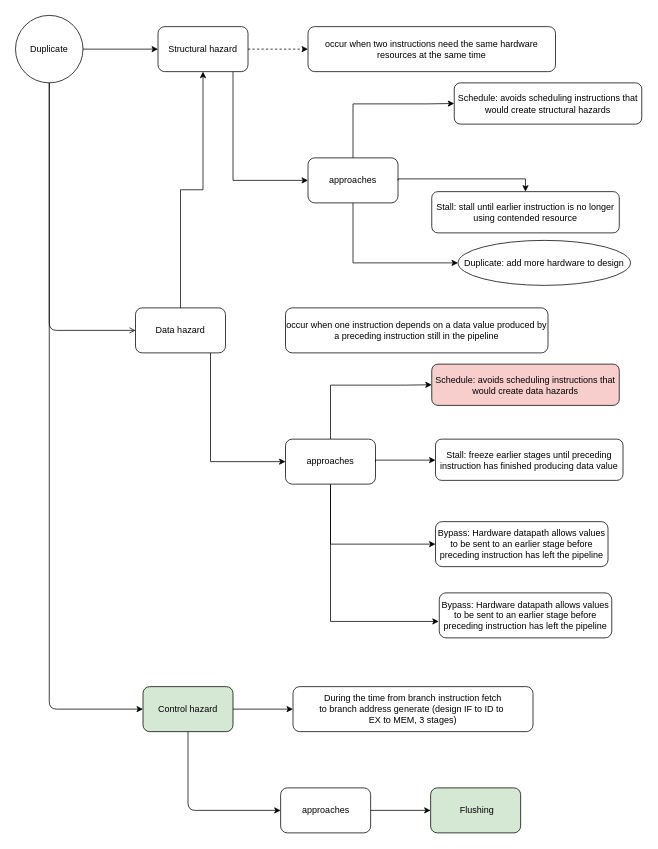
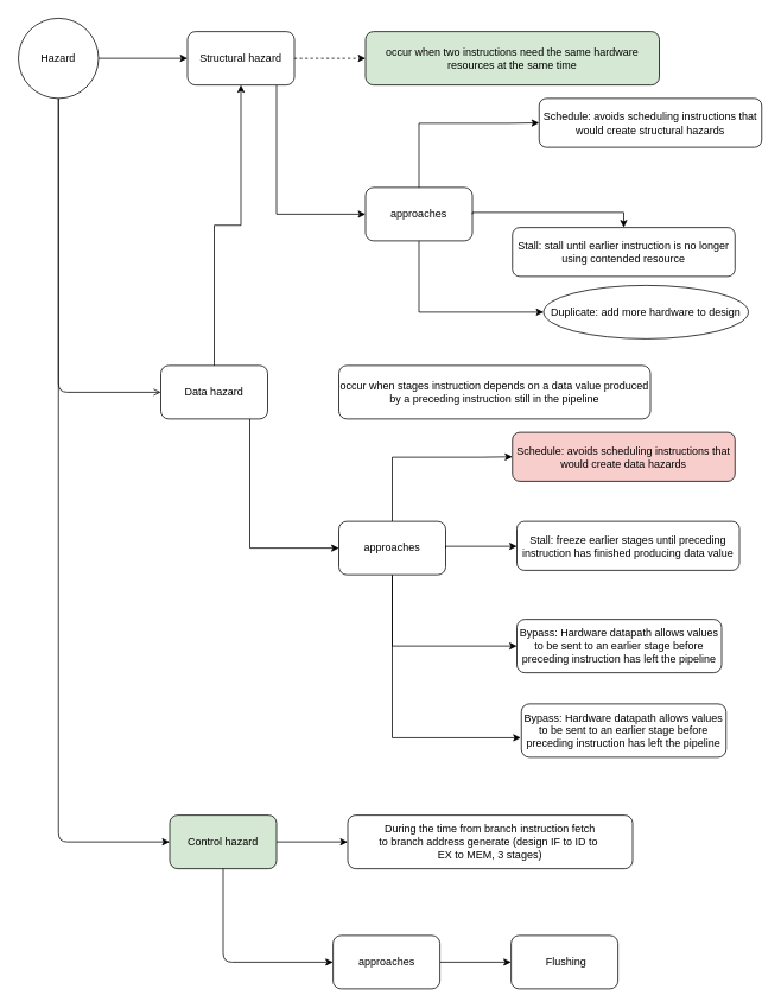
  <mxCell id="0" />
  <mxCell id="1" parent="0" />
- <mxCell id="2" value="Duplicate" style="ellipse;whiteSpace=wrap;html=1;aspect=fixed;fontFamily=Helvetica;fontSize=12;fontColor=#000000;align=center;strokeColor=#000000;fillColor=#ffffff;" parent="1" vertex="1"><mxGeometry x="20" y="20" width="90" height="90" as="geometry" /></mxCell>
+ <mxCell id="2" value="Hazard" style="ellipse;whiteSpace=wrap;html=1;aspect=fixed;fontFamily=Helvetica;fontSize=12;fontColor=#000000;align=center;strokeColor=#000000;fillColor=#ffffff;" parent="1" vertex="1"><mxGeometry x="20" y="20" width="90" height="90" as="geometry" /></mxCell>
  <mxCell id="3" value="" style="edgeStyle=orthogonalEdgeStyle;rounded=0;orthogonalLoop=1;jettySize=auto;html=1;dashed=1;" parent="1" source="5" target="13" edge="1"><mxGeometry relative="1" as="geometry" /></mxCell>
  <mxCell id="4" value="" style="edgeStyle=orthogonalEdgeStyle;rounded=0;orthogonalLoop=1;jettySize=auto;html=1;" parent="1" source="5" target="8" edge="1"><mxGeometry relative="1" as="geometry"><Array as="points"><mxPoint x="310" y="240" /></Array></mxGeometry></mxCell>
  <mxCell id="5" value="Structural hazard" style="rounded=1;whiteSpace=wrap;html=1;" parent="1" vertex="1"><mxGeometry x="210" y="35" width="120" height="60" as="geometry" /></mxCell>
  <mxCell id="6" value="" style="edgeStyle=orthogonalEdgeStyle;rounded=0;orthogonalLoop=1;jettySize=auto;html=1;entryX=0;entryY=0.5;entryDx=0;entryDy=0;" parent="1" source="8" target="11" edge="1"><mxGeometry relative="1" as="geometry"><Array as="points"><mxPoint x="470" y="138" /><mxPoint x="570" y="138" /></Array></mxGeometry></mxCell>
  <mxCell id="7" value="" style="edgeStyle=orthogonalEdgeStyle;rounded=0;orthogonalLoop=1;jettySize=auto;html=1;" parent="1" source="8" target="9" edge="1"><mxGeometry relative="1" as="geometry"><Array as="points"><mxPoint x="470" y="350" /></Array></mxGeometry></mxCell>
  <mxCell id="8" value="approaches" style="rounded=1;whiteSpace=wrap;html=1;" parent="1" vertex="1"><mxGeometry x="410" y="210" width="120" height="60" as="geometry" /></mxCell>
  <mxCell id="9" value="Duplicate: add more hardware to design" style="ellipse;whiteSpace=wrap;html=1;" parent="1" vertex="1"><mxGeometry x="610" y="320" width="230" height="60" as="geometry" /></mxCell>
  <mxCell id="10" value="" style="edgeStyle=orthogonalEdgeStyle;rounded=0;orthogonalLoop=1;jettySize=auto;html=1;exitX=1;exitY=0.5;exitDx=0;exitDy=0;" parent="1" source="8" target="12" edge="1"><mxGeometry relative="1" as="geometry"><Array as="points"><mxPoint x="530" y="238" /></Array></mxGeometry></mxCell>
  <mxCell id="11" value="Schedule: avoids scheduling instructions that would create structural hazards" style="rounded=1;whiteSpace=wrap;html=1;" parent="1" vertex="1"><mxGeometry x="605" y="110" width="250" height="55" as="geometry" /></mxCell>
  <mxCell id="12" value="Stall: stall until earlier instruction is no longer using contended resource" style="rounded=1;whiteSpace=wrap;html=1;" parent="1" vertex="1"><mxGeometry x="575" y="255" width="250" height="55" as="geometry" /></mxCell>
- <mxCell id="13" value="occur when two instructions need the same hardware resources at the same time" style="rounded=1;whiteSpace=wrap;html=1;" parent="1" vertex="1"><mxGeometry x="410" y="35" width="330" height="60" as="geometry" /></mxCell>
+ <mxCell id="13" value="occur when two instructions need the same hardware resources at the same time" style="rounded=1;whiteSpace=wrap;html=1;fillColor=#d5e8d4;" parent="1" vertex="1"><mxGeometry x="410" y="35" width="330" height="60" as="geometry" /></mxCell>
  <mxCell id="14" value="" style="endArrow=classic;html=1;exitX=1;exitY=0.5;exitDx=0;exitDy=0;entryX=0;entryY=0.5;entryDx=0;entryDy=0;" parent="1" source="2" target="5" edge="1"><mxGeometry width="50" height="50" relative="1" as="geometry"><mxPoint x="100" y="100" as="sourcePoint" /><mxPoint x="150" y="50" as="targetPoint" /></mxGeometry></mxCell>
  <mxCell id="15" value="" style="edgeStyle=orthogonalEdgeStyle;rounded=0;orthogonalLoop=1;jettySize=auto;html=1;" parent="1" source="17" target="5" edge="1"><mxGeometry relative="1" as="geometry" /></mxCell>
  <mxCell id="16" value="" style="edgeStyle=orthogonalEdgeStyle;rounded=0;orthogonalLoop=1;jettySize=auto;html=1;" parent="1" source="17" target="21" edge="1"><mxGeometry relative="1" as="geometry"><Array as="points"><mxPoint x="280" y="615" /></Array></mxGeometry></mxCell>
  <mxCell id="17" value="Data hazard" style="rounded=1;whiteSpace=wrap;html=1;" parent="1" vertex="1"><mxGeometry x="180" y="410" width="120" height="60" as="geometry" /></mxCell>
  <mxCell id="18" value="" style="edgeStyle=orthogonalEdgeStyle;rounded=0;orthogonalLoop=1;jettySize=auto;html=1;entryX=0;entryY=0.5;entryDx=0;entryDy=0;" parent="1" source="21" target="24" edge="1"><mxGeometry relative="1" as="geometry"><Array as="points"><mxPoint x="440" y="513" /><mxPoint x="540" y="513" /></Array></mxGeometry></mxCell>
  <mxCell id="19" value="" style="edgeStyle=orthogonalEdgeStyle;rounded=0;orthogonalLoop=1;jettySize=auto;html=1;" parent="1" source="21" target="22" edge="1"><mxGeometry relative="1" as="geometry"><Array as="points"><mxPoint x="440" y="725" /></Array></mxGeometry></mxCell>
  <mxCell id="20" style="edgeStyle=orthogonalEdgeStyle;rounded=0;orthogonalLoop=1;jettySize=auto;html=1;entryX=-0.003;entryY=0.635;entryDx=0;entryDy=0;entryPerimeter=0;" parent="1" source="21" target="28" edge="1"><mxGeometry relative="1" as="geometry"><Array as="points"><mxPoint x="440" y="828" /></Array></mxGeometry></mxCell>
  <mxCell id="21" value="approaches" style="rounded=1;whiteSpace=wrap;html=1;" parent="1" vertex="1"><mxGeometry x="380" y="585" width="120" height="60" as="geometry" /></mxCell>
  <mxCell id="22" value="Bypass: Hardware datapath allows values to be sent to an earlier stage before preceding instruction has left the pipeline" style="rounded=1;whiteSpace=wrap;html=1;" parent="1" vertex="1"><mxGeometry x="580" y="695" width="230" height="60" as="geometry" /></mxCell>
  <mxCell id="23" value="" style="edgeStyle=orthogonalEdgeStyle;rounded=0;orthogonalLoop=1;jettySize=auto;html=1;exitX=1;exitY=0.5;exitDx=0;exitDy=0;" parent="1" source="21" target="25" edge="1"><mxGeometry relative="1" as="geometry"><Array as="points"><mxPoint x="500" y="613" /></Array></mxGeometry></mxCell>
  <mxCell id="24" value="Schedule: avoids scheduling instructions that would create data hazards" style="rounded=1;whiteSpace=wrap;html=1;fillColor=#f8cecc;" parent="1" vertex="1"><mxGeometry x="575" y="485" width="250" height="55" as="geometry" /></mxCell>
  <mxCell id="25" value="Stall: freeze earlier stages until preceding instruction has finished producing data value" style="rounded=1;whiteSpace=wrap;html=1;" parent="1" vertex="1"><mxGeometry x="580" y="585" width="250" height="55" as="geometry" /></mxCell>
- <mxCell id="26" value="occur when one instruction depends on a data value produced by a preceding instruction still in the pipeline" style="rounded=1;whiteSpace=wrap;html=1;" parent="1" vertex="1"><mxGeometry x="380" y="410" width="350" height="60" as="geometry" /></mxCell>
+ <mxCell id="26" value="occur when stages instruction depends on a data value produced by a preceding instruction still in the pipeline" style="rounded=1;whiteSpace=wrap;html=1;" parent="1" vertex="1"><mxGeometry x="380" y="410" width="350" height="60" as="geometry" /></mxCell>
  <mxCell id="27" value="" style="endArrow=open;html=1;exitX=0.5;exitY=1;exitDx=0;exitDy=0;entryX=0;entryY=0.5;entryDx=0;entryDy=0;" parent="1" source="2" target="17" edge="1"><mxGeometry width="50" height="50" relative="1" as="geometry"><mxPoint x="50" y="230" as="sourcePoint" /><mxPoint x="100" y="180" as="targetPoint" /><Array as="points"><mxPoint x="65" y="440" /></Array></mxGeometry></mxCell>
  <mxCell id="28" value="Bypass: Hardware datapath allows values to be sent to an earlier stage before preceding instruction has left the pipeline" style="rounded=1;whiteSpace=wrap;html=1;" parent="1" vertex="1"><mxGeometry x="585" y="790" width="230" height="60" as="geometry" /></mxCell>
  <mxCell id="29" value="" style="edgeStyle=orthogonalEdgeStyle;rounded=0;orthogonalLoop=1;jettySize=auto;html=1;" parent="1" source="30" target="31" edge="1"><mxGeometry relative="1" as="geometry" /></mxCell>
  <mxCell id="30" value="Control hazard" style="rounded=1;whiteSpace=wrap;html=1;fillColor=#d5e8d4;" parent="1" vertex="1"><mxGeometry x="190" y="915" width="120" height="60" as="geometry" /></mxCell>
  <mxCell id="31" value="&lt;div&gt;&amp;nbsp;During the time from branch instruction fetch&amp;nbsp;&lt;/div&gt;&lt;div&gt;to branch address generate (design IF to ID to&amp;nbsp;&lt;/div&gt;&lt;div&gt;EX to MEM, 3 stages)&lt;/div&gt;" style="rounded=1;whiteSpace=wrap;html=1;" parent="1" vertex="1"><mxGeometry x="390" y="915" width="320" height="60" as="geometry" /></mxCell>
  <mxCell id="32" value="" style="endArrow=classic;html=1;entryX=0;entryY=0.5;entryDx=0;entryDy=0;exitX=0.5;exitY=1;exitDx=0;exitDy=0;" parent="1" source="2" target="30" edge="1"><mxGeometry width="50" height="50" relative="1" as="geometry"><mxPoint x="70" y="430" as="sourcePoint" /><mxPoint x="97.5" y="685" as="targetPoint" /><Array as="points"><mxPoint x="65" y="945" /></Array></mxGeometry></mxCell>
  <mxCell id="33" value="" style="edgeStyle=orthogonalEdgeStyle;rounded=0;orthogonalLoop=1;jettySize=auto;html=1;" parent="1" source="34" target="35" edge="1"><mxGeometry relative="1" as="geometry" /></mxCell>
  <mxCell id="34" value="approaches" style="rounded=1;whiteSpace=wrap;html=1;" parent="1" vertex="1"><mxGeometry x="373.5" y="1050" width="120" height="60" as="geometry" /></mxCell>
- <mxCell id="35" value="&amp;nbsp;Flushing" style="rounded=1;whiteSpace=wrap;html=1;fillColor=#d5e8d4;" parent="1" vertex="1"><mxGeometry x="573.5" y="1050" width="120" height="60" as="geometry" /></mxCell>
+ <mxCell id="35" value="&amp;nbsp;Flushing" style="rounded=1;whiteSpace=wrap;html=1;" parent="1" vertex="1"><mxGeometry x="573.5" y="1050" width="120" height="60" as="geometry" /></mxCell>
  <mxCell id="36" value="" style="endArrow=classic;html=1;entryX=0;entryY=0.5;entryDx=0;entryDy=0;exitX=0.5;exitY=1;exitDx=0;exitDy=0;" parent="1" source="30" target="34" edge="1"><mxGeometry width="50" height="50" relative="1" as="geometry"><mxPoint x="20" y="1180" as="sourcePoint" /><mxPoint x="70" y="1130" as="targetPoint" /><Array as="points"><mxPoint x="250" y="1080" /></Array></mxGeometry></mxCell>
